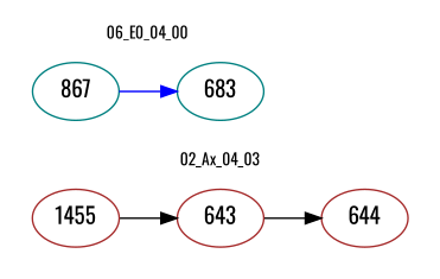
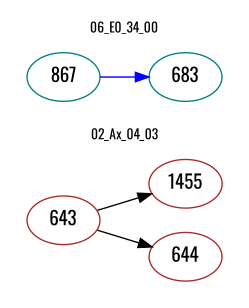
  digraph {
    fontname=Oswald
    rankdir=LR
    node [color=brown fontname=Oswald]
    edge [color=black fontname=Oswald]
    n1 [label=643]
    n2 [label=644]
    n3 [label=1455]
    n4 [color=teal label=867]
    n5 [color=teal label=683]
    subgraph cluster_1 {
      color=white
      fontsize=10
      label="02_Ax_04_03"
      n1
      n2
      n3
    }
    subgraph cluster_2 {
      color=white
      fontsize=10
-     label="06_E0_04_00"
+     label="06_E0_34_00"
      n4
      n5
    }
    n1 -> n2
-   n3 -> n1
+   n1 -> n3
    n4 -> n5 [color=blue]
  }
